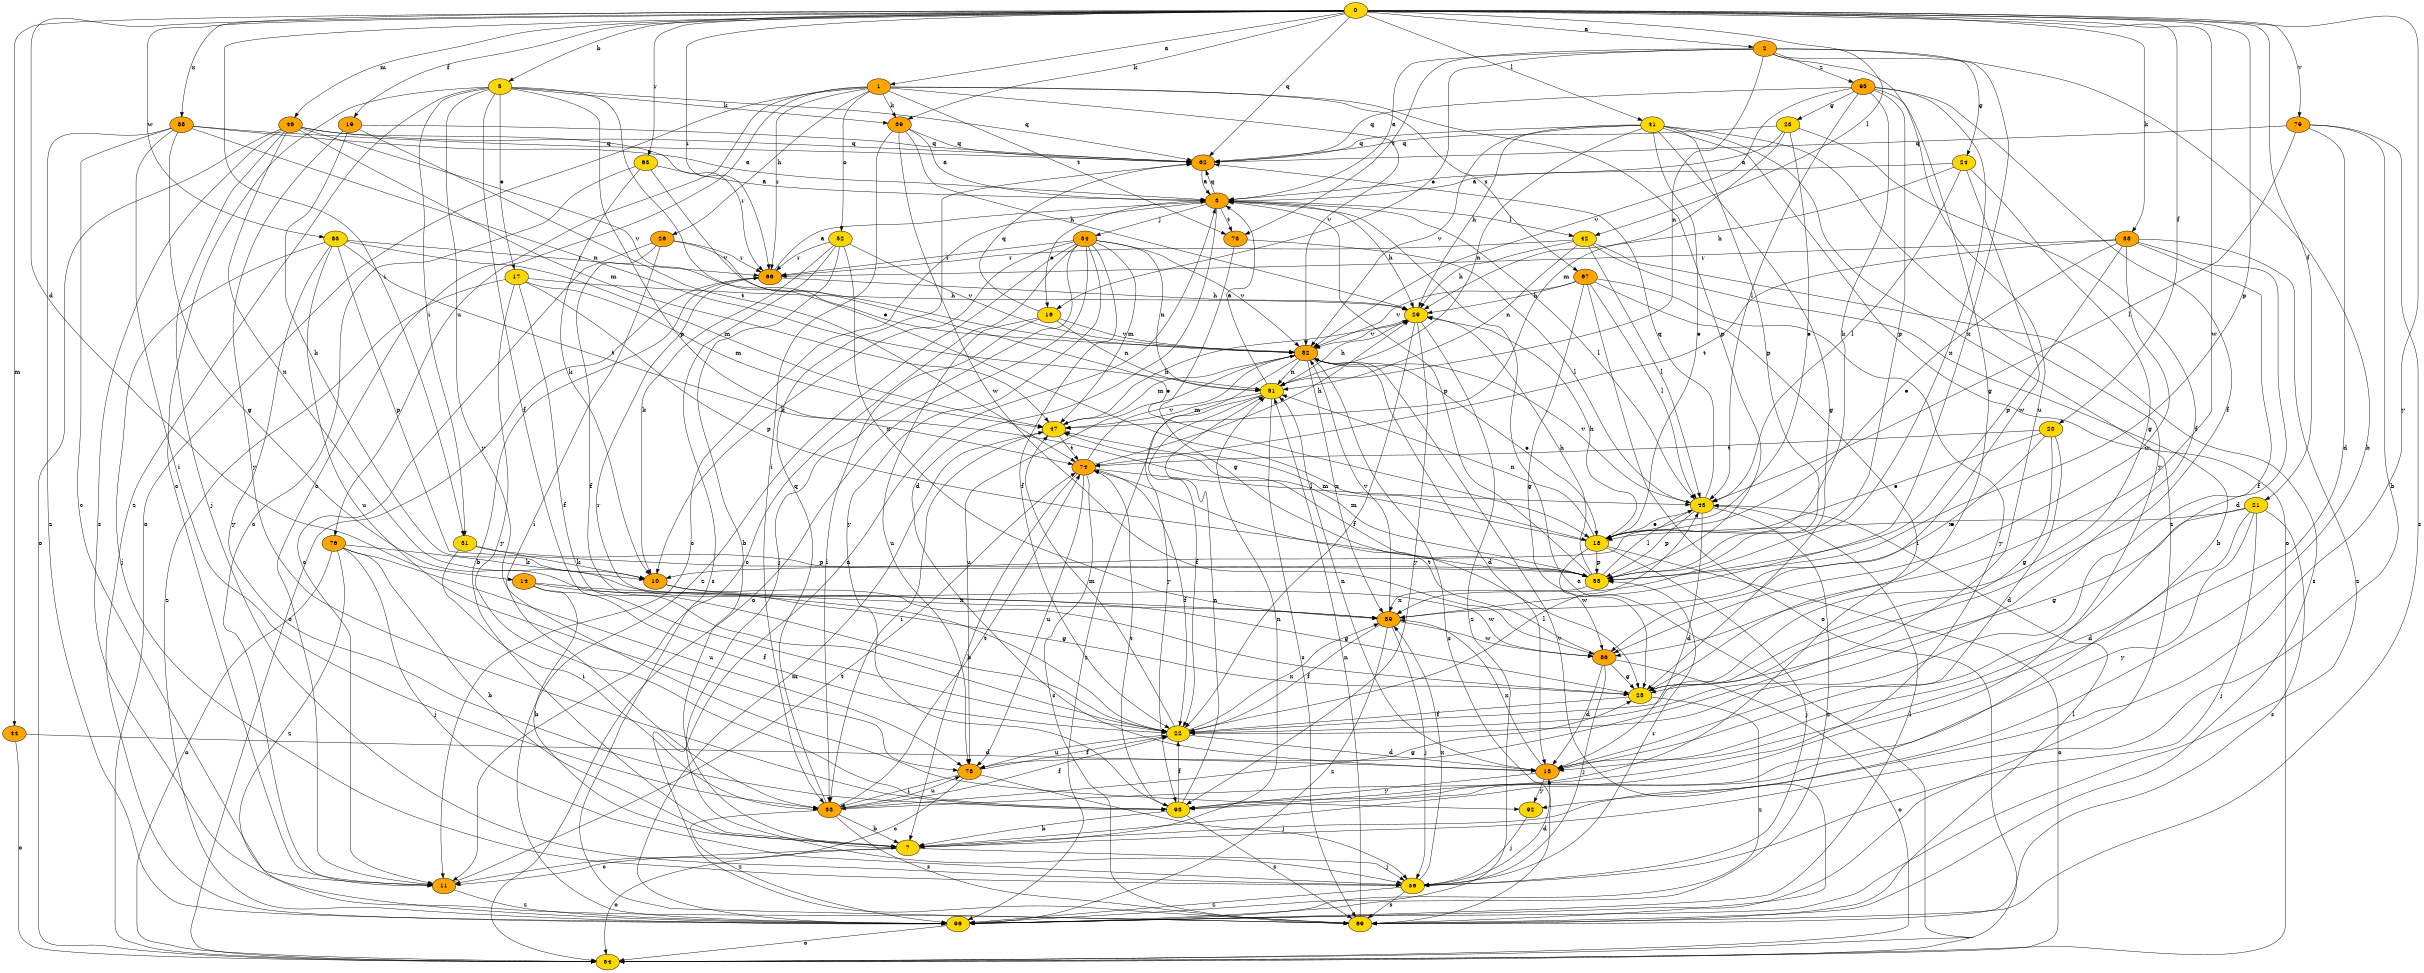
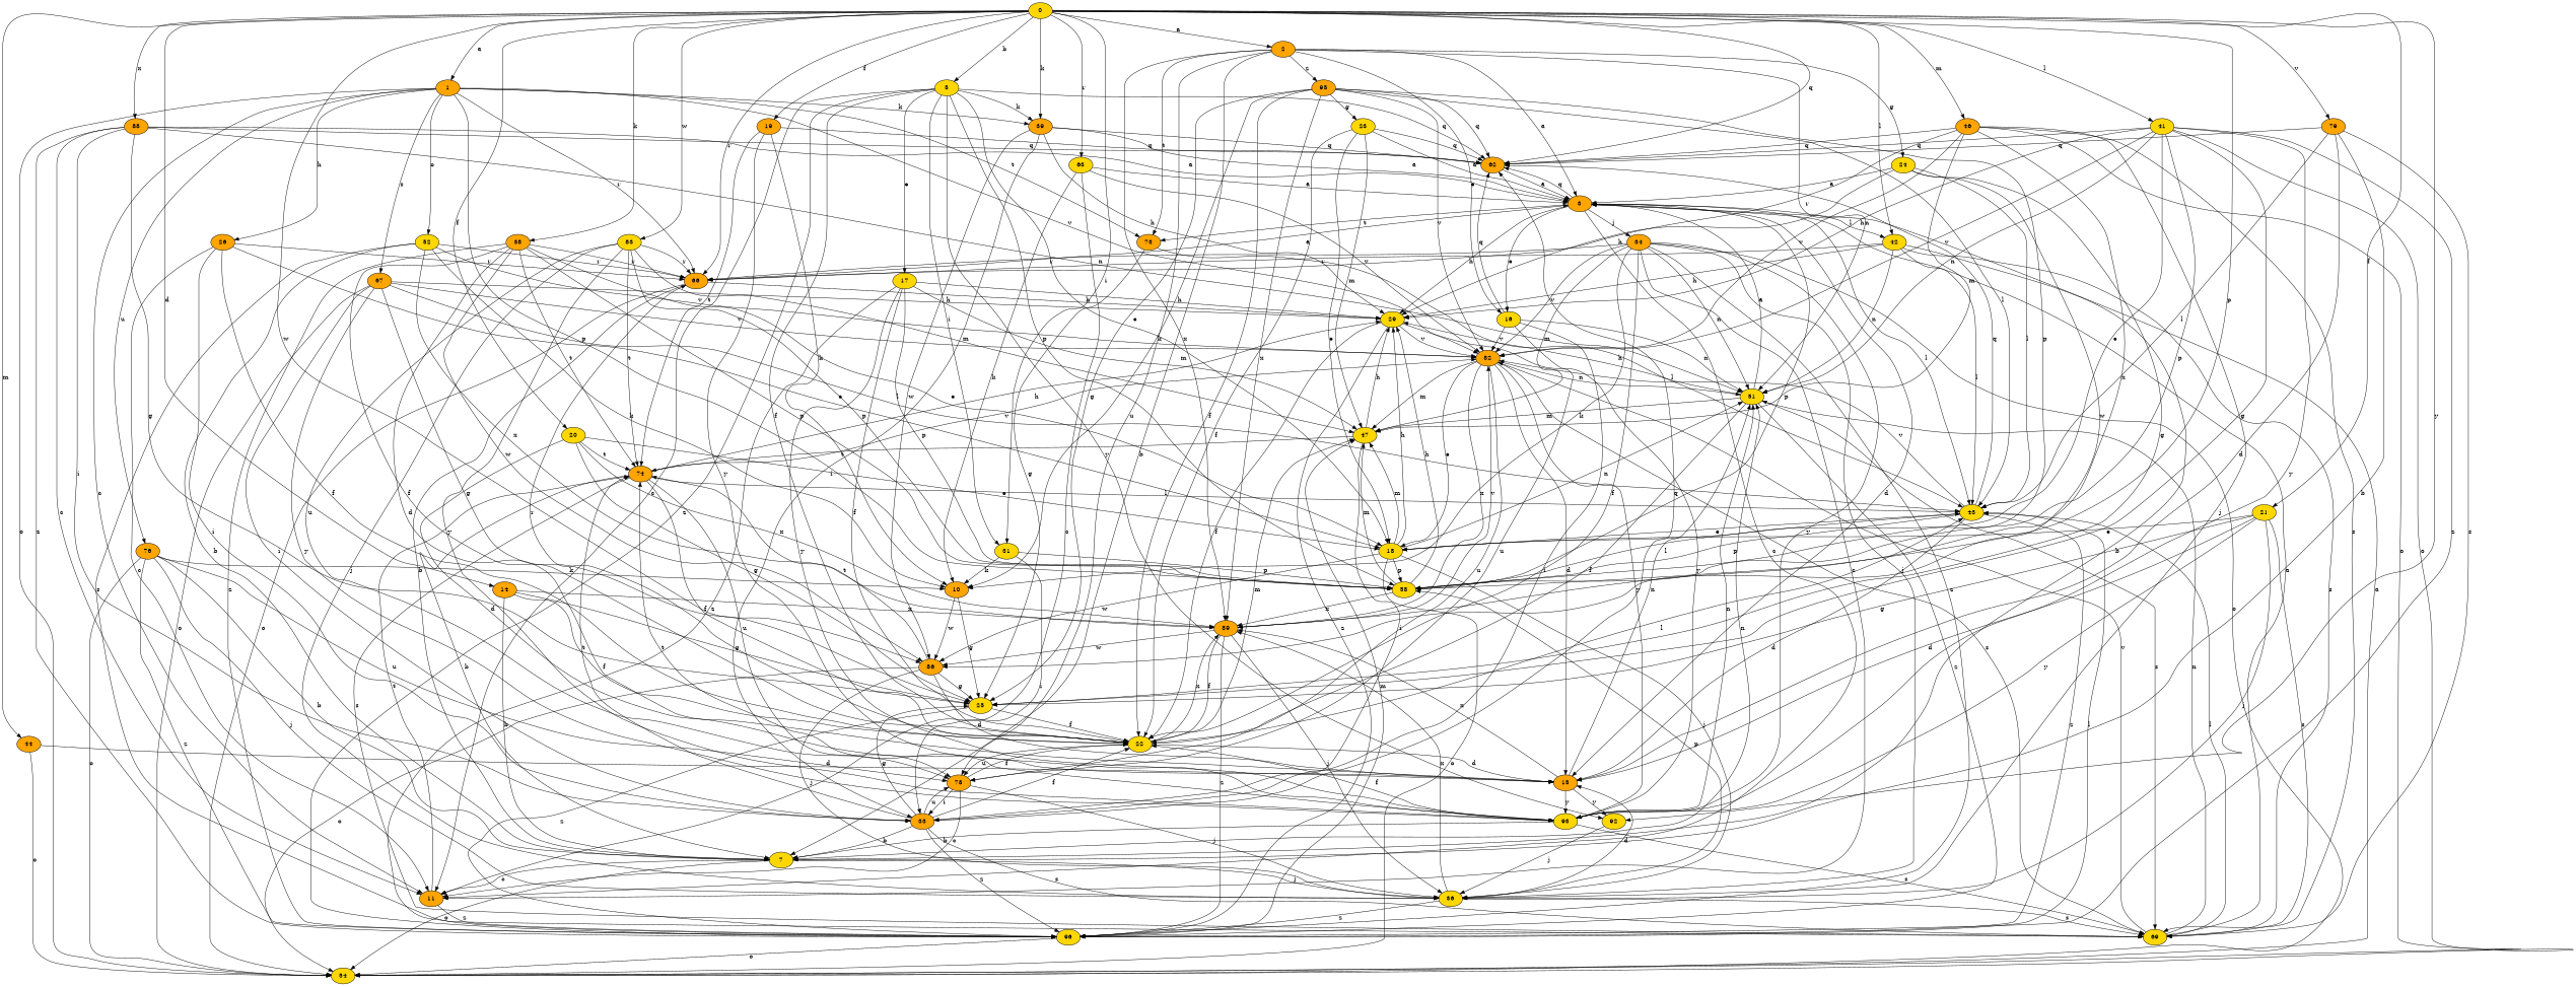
  strict digraph {
    node [fillcolor=gold style=filled]
    1 [fillcolor=orange]
    0
    2 [fillcolor=orange]
    5
    14 [fillcolor=orange]
    19 [fillcolor=orange]
    20
    21
    31
    38 [fillcolor=orange]
    39 [fillcolor=orange]
    41
    42
    44 [fillcolor=orange]
    46 [fillcolor=orange]
    58
    62 [fillcolor=orange]
    63
    66 [fillcolor=orange]
    79 [fillcolor=orange]
    83
    86 [fillcolor=orange]
    88 [fillcolor=orange]
    92
    11 [fillcolor=orange]
    26 [fillcolor=orange]
    52
    54
    67 [fillcolor=orange]
    73 [fillcolor=orange]
    76 [fillcolor=orange]
    82 [fillcolor=orange]
    3 [fillcolor=orange]
    7
    16
    24
    51
    78 [fillcolor=orange]
    89 [fillcolor=orange]
    95 [fillcolor=orange]
    17
    18
    22
    96
    25
    74 [fillcolor=orange]
    93
    n48 [fillcolor=orange label=10]
    15 [fillcolor=orange]
    36
    69
    33 [fillcolor=orange]
    29
    43
    47
    34 [fillcolor=orange]
    23
    1 -> 39 [label=k]
    1 -> 58 [label=p]
    1 -> 66 [label=r]
    1 -> 11 [label=c]
    1 -> 26 [label=h]
    1 -> 52 [label=o]
    1 -> 54 [label=o]
    1 -> 67 [label=s]
    1 -> 73 [label=t]
    1 -> 76 [label=u]
    1 -> 82 [label=v]
    0 -> 1 [label=a]
    0 -> 2 [label=a]
    0 -> 5 [label=b]
    0 -> 14 [label=d]
    0 -> 19 [label=f]
    0 -> 20 [label=f]
    0 -> 21 [label=f]
    0 -> 31 [label=i]
    0 -> 38 [label=k]
    0 -> 39 [label=k]
    0 -> 41 [label=l]
    0 -> 42 [label=l]
    0 -> 44 [label=m]
    0 -> 46 [label=m]
    0 -> 58 [label=p]
    0 -> 62 [label=q]
    0 -> 63 [label=r]
    0 -> 66 [label=r]
    0 -> 79 [label=v]
    0 -> 83 [label=w]
    0 -> 86 [label=w]
    0 -> 88 [label=x]
    0 -> 92 [label=y]
    2 -> 73 [label=t]
    2 -> 3 [label=a]
    2 -> 7 [label=b]
    2 -> 16 [label=e]
    2 -> 24 [label=g]
    2 -> 51 [label=n]
    2 -> 78 [label=u]
    2 -> 89 [label=x]
    2 -> 95 [label=z]
    5 -> 31 [label=i]
    5 -> 39 [label=k]
    5 -> 58 [label=p]
    5 -> 62 [label=q]
    5 -> 92 [label=y]
    5 -> 11 [label=c]
    5 -> 17 [label=e]
    5 -> 18 [label=e]
    5 -> 22 [label=f]
    5 -> 96 [label=z]
    14 -> 7 [label=b]
    14 -> 89 [label=x]
    14 -> 22 [label=f]
    14 -> 25 [label=g]
    19 -> 62 [label=q]
    19 -> 74 [label=t]
    19 -> 93 [label=y]
    19 -> n48 [label=k]
    20 -> 89 [label=x]
    20 -> 18 [label=e]
    20 -> 25 [label=g]
    20 -> 74 [label=t]
    20 -> 15 [label=d]
    21 -> 18 [label=e]
    21 -> 25 [label=g]
    21 -> 93 [label=y]
    21 -> 15 [label=d]
    21 -> 36 [label=j]
    21 -> 69 [label=s]
    31 -> 58 [label=p]
    31 -> n48 [label=k]
    31 -> 33 [label=i]
    38 -> 58 [label=p]
    38 -> 66 [label=r]
    38 -> 86 [label=w]
    38 -> 18 [label=e]
    38 -> 22 [label=f]
    38 -> 96 [label=z]
    38 -> 74 [label=t]
    38 -> 15 [label=d]
    39 -> 62 [label=q]
    39 -> 86 [label=w]
    39 -> 3 [label=a]
    39 -> 33 [label=i]
    39 -> 29 [label=h]
    41 -> 58 [label=p]
    41 -> 62 [label=q]
    41 -> 54 [label=o]
    41 -> 82 [label=v]
    41 -> 51 [label=n]
    41 -> 18 [label=e]
    41 -> 96 [label=z]
    41 -> 25 [label=g]
    41 -> 93 [label=y]
    41 -> 29 [label=h]
    42 -> 66 [label=r]
    42 -> 7 [label=b]
    42 -> 51 [label=n]
    42 -> 69 [label=s]
    42 -> 29 [label=h]
    42 -> 43 [label=l]
    44 -> 54 [label=o]
    44 -> 15 [label=d]
    46 -> 62 [label=q]
    46 -> 66 [label=r]
    46 -> 54 [label=o]
    46 -> 82 [label=v]
    46 -> 89 [label=x]
    46 -> 36 [label=j]
    46 -> 69 [label=s]
    46 -> 47 [label=m]
    58 -> 89 [label=x]
    58 -> 29 [label=h]
    58 -> 43 [label=l]
    58 -> 47 [label=m]
    62 -> 3 [label=a]
    63 -> 11 [label=c]
    63 -> 82 [label=v]
    63 -> 3 [label=a]
    63 -> n48 [label=k]
    66 -> 54 [label=o]
    66 -> 3 [label=a]
    66 -> 7 [label=b]
    66 -> 29 [label=h]
    79 -> 62 [label=q]
    79 -> 7 [label=b]
    79 -> 15 [label=d]
    79 -> 69 [label=s]
    79 -> 43 [label=l]
    83 -> 58 [label=p]
    83 -> 66 [label=r]
    83 -> 78 [label=u]
    83 -> 74 [label=t]
    83 -> 93 [label=y]
    83 -> 36 [label=j]
    83 -> 47 [label=m]
    86 -> 54 [label=o]
    86 -> 25 [label=g]
    86 -> 74 [label=t]
    86 -> 15 [label=d]
    86 -> 36 [label=j]
    88 -> 62 [label=q]
    88 -> 11 [label=c]
    88 -> 3 [label=a]
    88 -> 51 [label=n]
    88 -> 96 [label=z]
    88 -> 25 [label=g]
    88 -> 33 [label=i]
    92 -> 36 [label=j]
    11 -> 96 [label=z]
    11 -> 74 [label=t]
    26 -> 66 [label=r]
    26 -> 11 [label=c]
    26 -> 18 [label=e]
    26 -> 22 [label=f]
    26 -> 33 [label=i]
    52 -> 66 [label=r]
    52 -> 82 [label=v]
    52 -> 7 [label=b]
    52 -> 89 [label=x]
    52 -> n48 [label=k]
    52 -> 69 [label=s]
    54 -> 3 [label=a]
    67 -> 54 [label=o]
    67 -> 82 [label=v]
    67 -> 25 [label=g]
    67 -> 93 [label=y]
    67 -> 33 [label=i]
    67 -> 29 [label=h]
    67 -> 43 [label=l]
    73 -> 25 [label=g]
    73 -> 43 [label=l]
    76 -> 54 [label=o]
    76 -> 7 [label=b]
    76 -> 78 [label=u]
    76 -> 96 [label=z]
    76 -> n48 [label=k]
    76 -> 36 [label=j]
    82 -> 51 [label=n]
    82 -> 78 [label=u]
    82 -> 89 [label=x]
    82 -> 18 [label=e]
    82 -> 93 [label=y]
    82 -> 15 [label=d]
    82 -> 69 [label=s]
    82 -> 47 [label=m]
    3 -> 42 [label=l]
-   58 -> 3 [label=p]
+   3 -> 58 [label=p]
    3 -> 62 [label=q]
    3 -> 11 [label=c]
    3 -> 73 [label=t]
    3 -> 16 [label=e]
    3 -> 15 [label=d]
    3 -> 29 [label=h]
    3 -> 43 [label=l]
    3 -> 34 [label=j]
    7 -> 11 [label=c]
    7 -> 54 [label=o]
    7 -> 51 [label=n]
    7 -> 36 [label=j]
    16 -> 62 [label=q]
    16 -> 82 [label=v]
    16 -> 51 [label=n]
    16 -> 78 [label=u]
    16 -> 33 [label=i]
    24 -> 86 [label=w]
    24 -> 3 [label=a]
    24 -> 25 [label=g]
    24 -> 29 [label=h]
    24 -> 43 [label=l]
    51 -> 3 [label=a]
    51 -> 22 [label=f]
    51 -> 96 [label=z]
    51 -> 69 [label=s]
    51 -> 29 [label=h]
    51 -> 47 [label=m]
    78 -> 11 [label=c]
    78 -> 22 [label=f]
    78 -> 36 [label=j]
    78 -> 33 [label=i]
    89 -> 86 [label=w]
    89 -> 82 [label=v]
    89 -> 22 [label=f]
    89 -> 96 [label=z]
    89 -> 36 [label=j]
    95 -> 58 [label=p]
    95 -> 62 [label=q]
    95 -> 82 [label=v]
    95 -> 89 [label=x]
    95 -> 22 [label=f]
    95 -> 25 [label=g]
    95 -> n48 [label=k]
    95 -> 43 [label=l]
    95 -> 23 [label=g]
    17 -> 58 [label=p]
    17 -> 22 [label=f]
    17 -> 96 [label=z]
    17 -> 93 [label=y]
    17 -> 29 [label=h]
    17 -> 47 [label=m]
    18 -> 58 [label=p]
    18 -> 86 [label=w]
    18 -> 54 [label=o]
    18 -> 51 [label=n]
    18 -> 36 [label=j]
    18 -> 29 [label=h]
    18 -> 47 [label=m]
    22 -> 66 [label=r]
    22 -> 78 [label=u]
    22 -> 89 [label=x]
    22 -> 15 [label=d]
    22 -> 43 [label=l]
    22 -> 47 [label=m]
    96 -> 54 [label=o]
    96 -> 43 [label=l]
    96 -> 47 [label=m]
    25 -> 22 [label=f]
    25 -> 96 [label=z]
    74 -> 82 [label=v]
    74 -> 7 [label=b]
    74 -> 78 [label=u]
    74 -> 22 [label=f]
    74 -> 69 [label=s]
    74 -> 29 [label=h]
    74 -> 43 [label=l]
    93 -> 7 [label=b]
    93 -> 51 [label=n]
    93 -> 22 [label=f]
    93 -> 74 [label=t]
    93 -> 69 [label=s]
    n48 -> 86 [label=w]
    n48 -> 25 [label=g]
    15 -> 92 [label=y]
    15 -> 51 [label=n]
    15 -> 89 [label=x]
    15 -> 93 [label=y]
-   36 -> 58 [label=r]
+   36 -> 58 [label=p]
    36 -> 89 [label=x]
    36 -> 96 [label=z]
    36 -> 15 [label=d]
    36 -> 69 [label=s]
    69 -> 82 [label=v]
    69 -> 3 [label=a]
    69 -> 51 [label=n]
    69 -> 43 [label=l]
    33 -> 62 [label=q]
    33 -> 7 [label=b]
    33 -> 78 [label=u]
    33 -> 22 [label=f]
    33 -> 96 [label=z]
    33 -> 25 [label=g]
    33 -> 74 [label=t]
    33 -> 69 [label=s]
    29 -> 82 [label=v]
    29 -> 22 [label=f]
    29 -> 96 [label=z]
    29 -> 93 [label=y]
    43 -> 58 [label=p]
    43 -> 62 [label=q]
    43 -> 82 [label=v]
    43 -> 18 [label=e]
    43 -> 96 [label=z]
    43 -> 15 [label=d]
    47 -> 74 [label=t]
    47 -> 33 [label=i]
    47 -> 29 [label=h]
    34 -> 66 [label=r]
    34 -> 11 [label=c]
    34 -> 54 [label=o]
    34 -> 82 [label=v]
    34 -> 51 [label=n]
    34 -> 22 [label=f]
    34 -> 96 [label=z]
    34 -> 93 [label=y]
    34 -> n48 [label=k]
    34 -> 36 [label=j]
    34 -> 47 [label=m]
    23 -> 62 [label=q]
    23 -> 3 [label=a]
    23 -> 18 [label=e]
    23 -> 22 [label=f]
    23 -> 47 [label=m]
  }
